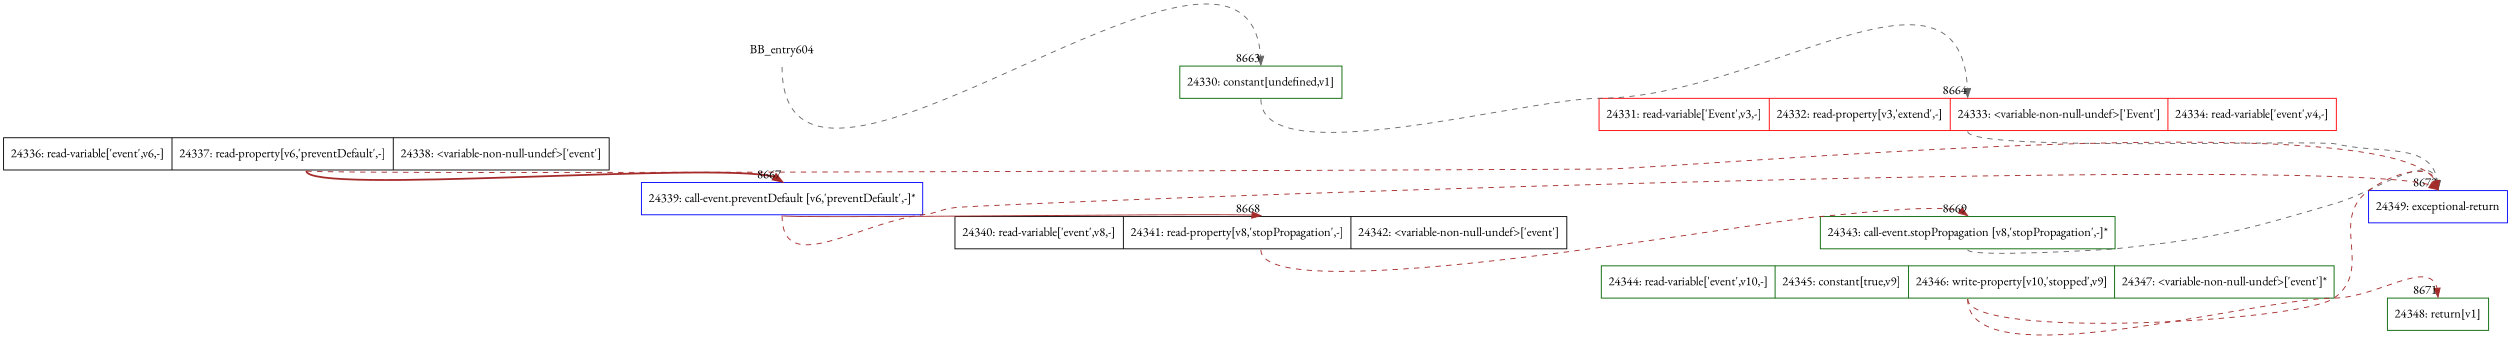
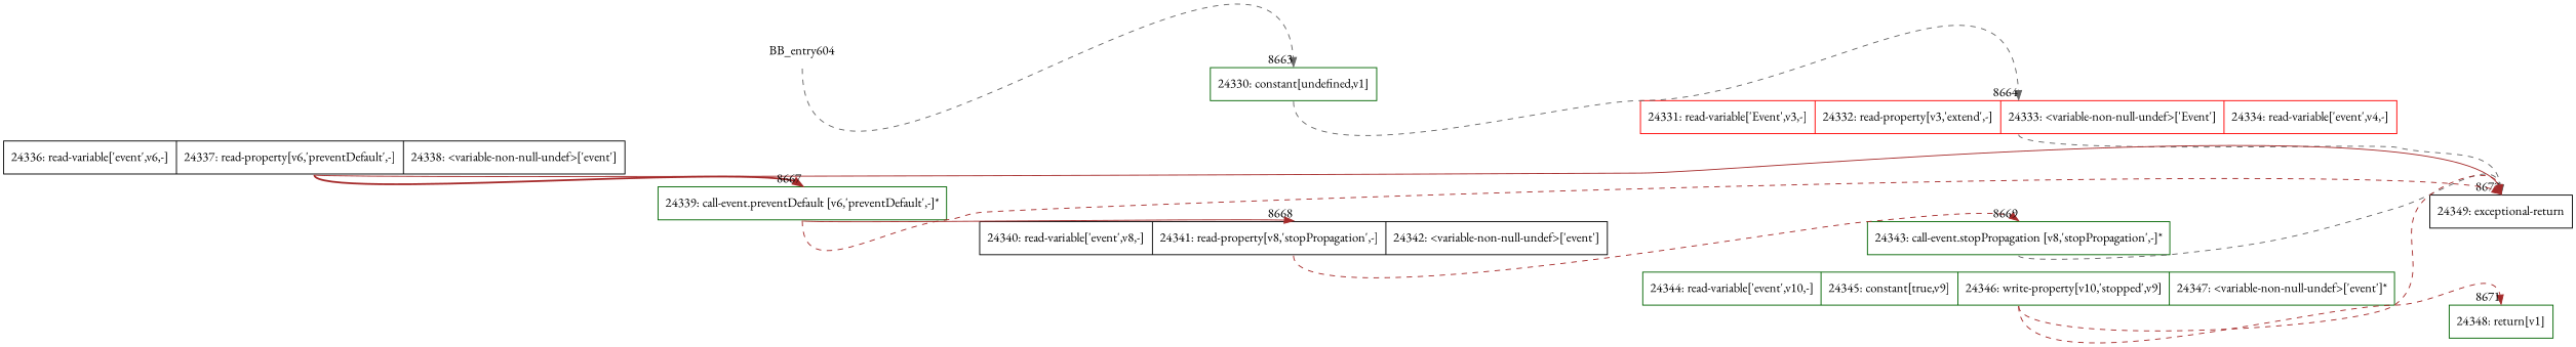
  digraph {
    fontname="EB Garamond"
    rankdir=LR
    node [color=darkgreen fontname="EB Garamond" shape=record]
    edge [color=brown fontname="EB Garamond" headport=n style=dashed tailport=s]
    n1 [color=blue label=BB_entry604 shape=none]
    n2 [label="{24330: constant[undefined,v1]}"]
    n3 [color=red label="{24331: read-variable['Event',v3,-]|24332: read-property[v3,'extend',-]|24333: \<variable-non-null-undef\>['Event']|24334: read-variable['event',v4,-]}"]
-   n4 [color=blue label="{24349: exceptional-return}"]
+   n4 [color=black label="{24349: exceptional-return}"]
    n5 [color=black label="{24336: read-variable['event',v6,-]|24337: read-property[v6,'preventDefault',-]|24338: \<variable-non-null-undef\>['event']}"]
-   n6 [color=blue label="{24339: call-event.preventDefault [v6,'preventDefault',-]*}"]
+   n6 [label="{24339: call-event.preventDefault [v6,'preventDefault',-]*}"]
    n7 [color=black label="{24340: read-variable['event',v8,-]|24341: read-property[v8,'stopPropagation',-]|24342: \<variable-non-null-undef\>['event']}"]
    n8 [label="{24343: call-event.stopPropagation [v8,'stopPropagation',-]*}"]
    n9 [label="{24344: read-variable['event',v10,-]|24345: constant[true,v9]|24346: write-property[v10,'stopped',v9]|24347: \<variable-non-null-undef\>['event']*}"]
    n10 [label="{24348: return[v1]}"]
    n1 -> n2 [color=gray40 headlabel="    8663"]
    n2 -> n3 [color=gray40 headlabel="      8664"]
    n3 -> n4 [color=gray40 headlabel="      8672"]
-   n5 -> n4
+   n5 -> n4 [style=solid]
    n5 -> n6 [headlabel="      8667" style=bold]
    n6 -> n4
    n6 -> n7 [headlabel="      8668" style=solid]
    n7 -> n8 [headlabel="      8669"]
    n8 -> n4 [color=gray40]
    n9 -> n4
    n9 -> n10 [headlabel="      8671"]
  }
